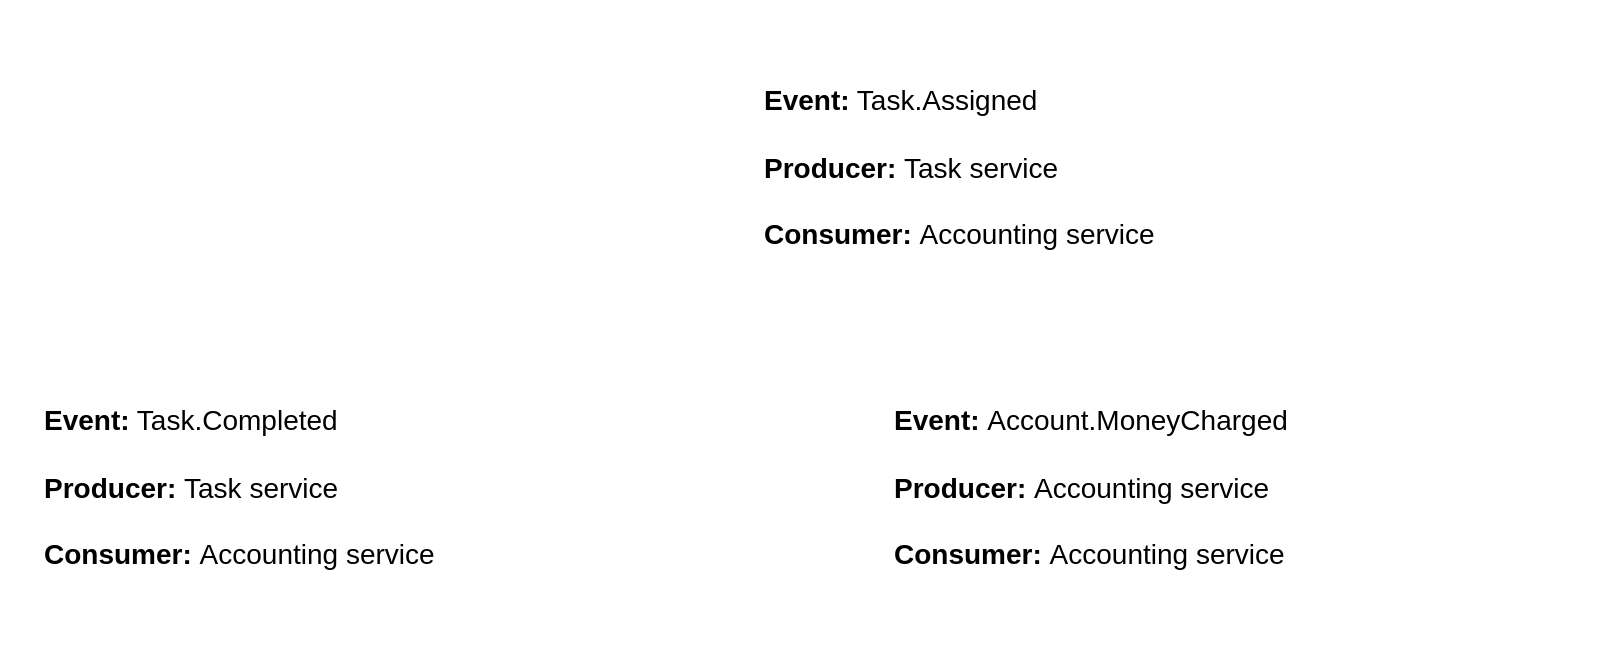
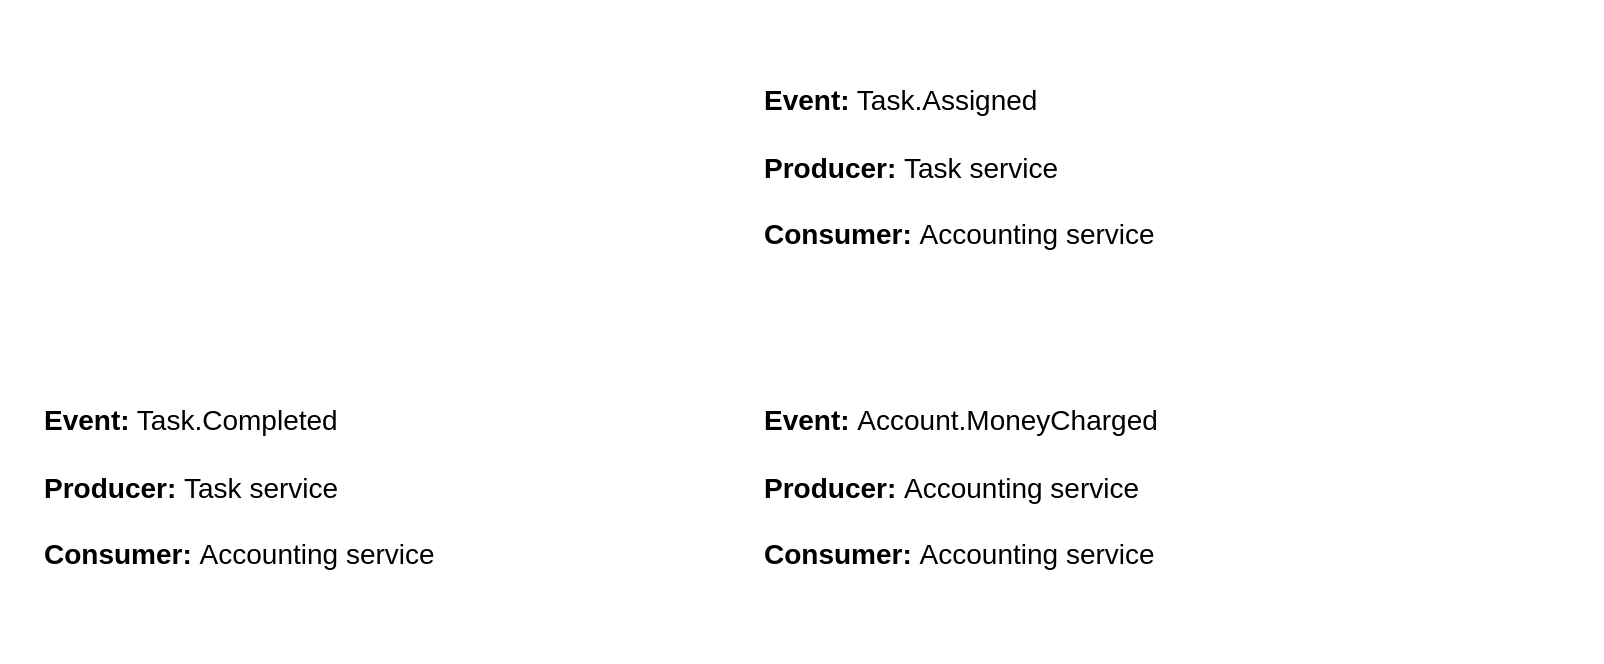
  <mxCell id="0" />
  <mxCell id="1" parent="0" />
  <mxCell id="2" value="&lt;p style=&quot;line-height: 1.4 ; font-size: 14px&quot;&gt;&lt;b&gt;Event:&lt;/b&gt; Task.Assigned&lt;/p&gt;&lt;p style=&quot;line-height: 1.4 ; font-size: 14px&quot;&gt;&lt;b&gt;Producer: &lt;/b&gt;Task service&lt;/p&gt;&lt;p style=&quot;line-height: 1.4 ; font-size: 14px&quot;&gt;&lt;b&gt;Consumer: &lt;/b&gt;Accounting service&lt;/p&gt;" style="text;html=1;strokeColor=none;fillColor=none;align=left;verticalAlign=top;whiteSpace=wrap;rounded=0;" vertex="1" parent="1"><mxGeometry x="380" y="20" width="400" height="130" as="geometry" /></mxCell>
  <mxCell id="3" value="&lt;p style=&quot;line-height: 1.4 ; font-size: 14px&quot;&gt;&lt;b&gt;Event:&lt;/b&gt; Task.Completed&lt;/p&gt;&lt;p style=&quot;line-height: 1.4 ; font-size: 14px&quot;&gt;&lt;b&gt;Producer: &lt;/b&gt;Task service&lt;/p&gt;&lt;p style=&quot;line-height: 1.4 ; font-size: 14px&quot;&gt;&lt;b&gt;Consumer: &lt;/b&gt;Accounting service&lt;/p&gt;" style="text;html=1;strokeColor=none;fillColor=none;align=left;verticalAlign=top;whiteSpace=wrap;rounded=0;" vertex="1" parent="1"><mxGeometry x="20" y="180" width="350" height="130" as="geometry" /></mxCell>
- <mxCell id="4" value="&lt;p style=&quot;line-height: 1.4 ; font-size: 14px&quot;&gt;&lt;b&gt;Event:&lt;/b&gt;&amp;nbsp;Account.MoneyCharged&lt;/p&gt;&lt;p style=&quot;line-height: 1.4 ; font-size: 14px&quot;&gt;&lt;b&gt;Producer: &lt;/b&gt;Accounting service&lt;/p&gt;&lt;p style=&quot;line-height: 1.4 ; font-size: 14px&quot;&gt;&lt;b&gt;Consumer: &lt;/b&gt;Accounting service&lt;/p&gt;" style="text;html=1;strokeColor=none;fillColor=none;align=left;verticalAlign=top;whiteSpace=wrap;rounded=0;" vertex="1" parent="1"><mxGeometry x="445" y="180" width="350" height="130" as="geometry" /></mxCell>
+ <mxCell id="4" value="&lt;p style=&quot;line-height: 1.4 ; font-size: 14px&quot;&gt;&lt;b&gt;Event:&lt;/b&gt;&amp;nbsp;Account.MoneyCharged&lt;/p&gt;&lt;p style=&quot;line-height: 1.4 ; font-size: 14px&quot;&gt;&lt;b&gt;Producer: &lt;/b&gt;Accounting service&lt;/p&gt;&lt;p style=&quot;line-height: 1.4 ; font-size: 14px&quot;&gt;&lt;b&gt;Consumer: &lt;/b&gt;Accounting service&lt;/p&gt;" style="text;html=1;strokeColor=none;fillColor=none;align=left;verticalAlign=top;whiteSpace=wrap;rounded=0;" vertex="1" parent="1"><mxGeometry x="380" y="180" width="350" height="130" as="geometry" /></mxCell>
